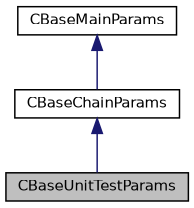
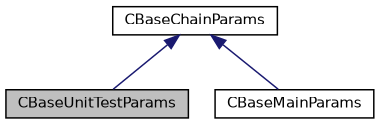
  digraph {
    node [color=black fillcolor=white fontname=Helvetica fontsize=10 shape=record style=filled]
    edge [color=midnightblue dir=back fontname=Helvetica fontsize=10 labelfontname=Helvetica labelfontsize=10 style=solid]
    n1 [fillcolor=grey75 fontcolor=black height=0.2 label=CBaseUnitTestParams width=0.4]
    n2 [height=0.2 label=CBaseMainParams width=0.4]
    n3 [height=0.2 label=CBaseChainParams width=0.4]
    n3 -> n1
-   n2 -> n3
+   n3 -> n2
  }
